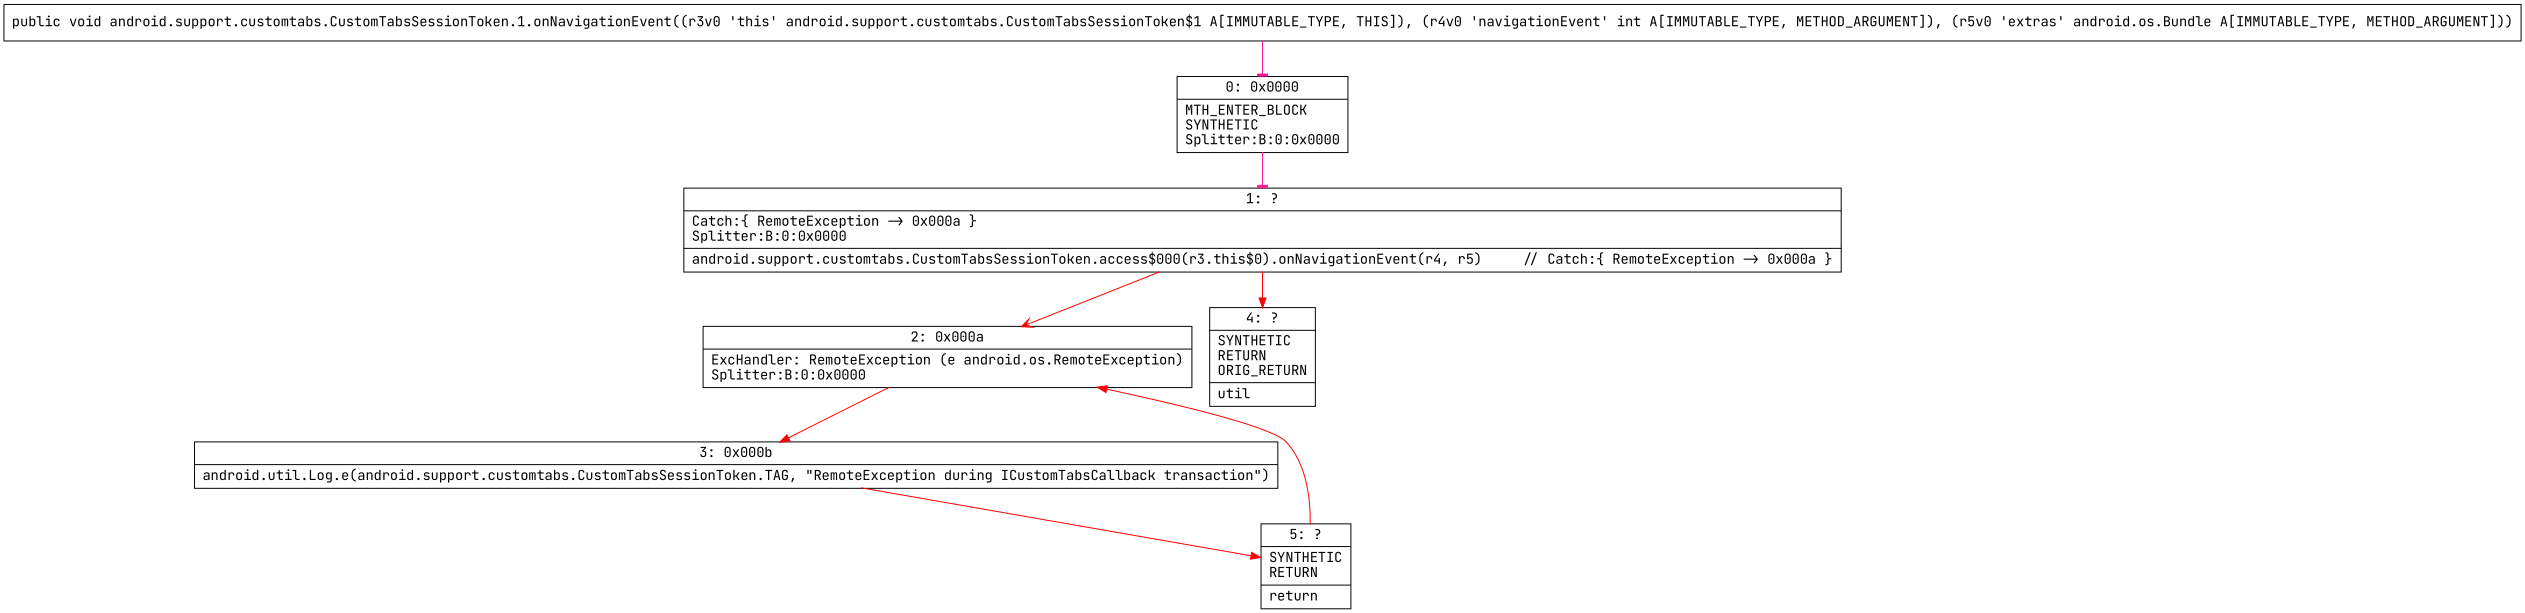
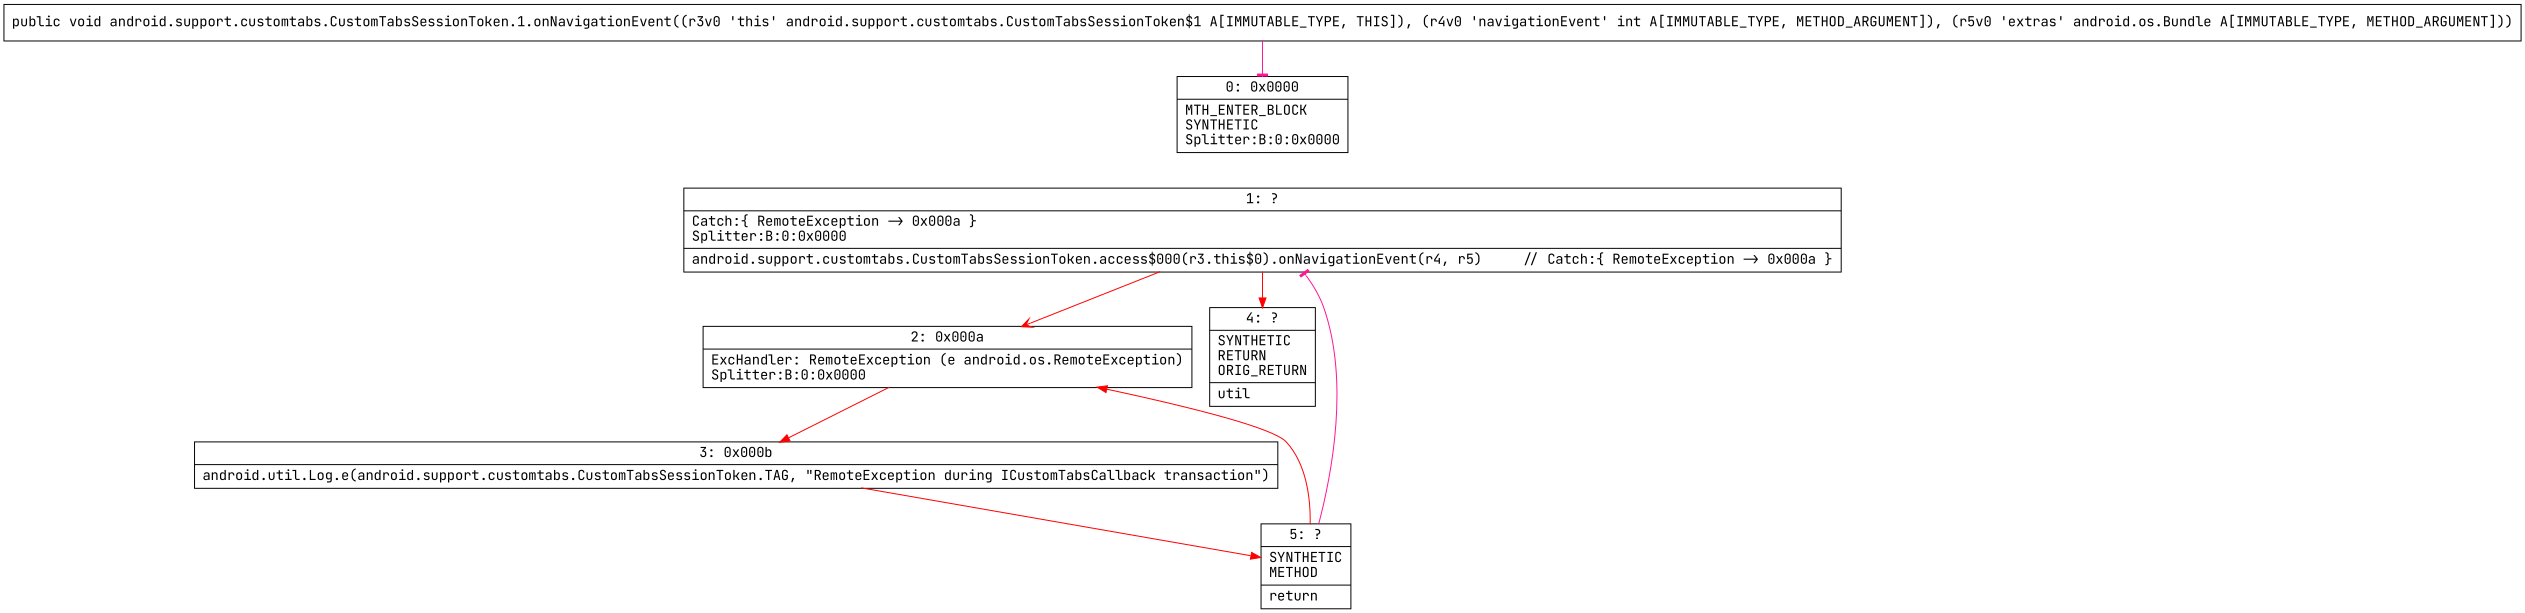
  digraph {
    fontname="JetBrains Mono"
    node [fontname="JetBrains Mono" shape=record]
    edge [arrowhead=normal color=red fontname="JetBrains Mono"]
    n1 [label="{0\:\ 0x0000|MTH_ENTER_BLOCK\lSYNTHETIC\lSplitter:B:0:0x0000\l}"]
    n2 [label="{1\:\ ?|Catch:\{ RemoteException \-\> 0x000a \}\lSplitter:B:0:0x0000\l|android.support.customtabs.CustomTabsSessionToken.access$000(r3.this$0).onNavigationEvent(r4, r5)     \/\/ Catch:\{ RemoteException \-\> 0x000a \}\l}"]
    n3 [label="{2\:\ 0x000a|ExcHandler: RemoteException (e android.os.RemoteException)\lSplitter:B:0:0x0000\l}"]
    n4 [label="{4\:\ ?|SYNTHETIC\lRETURN\lORIG_RETURN\l|util\l}"]
    n5 [label="{3\:\ 0x000b|android.util.Log.e(android.support.customtabs.CustomTabsSessionToken.TAG, \"RemoteException during ICustomTabsCallback transaction\")\l}"]
-   n6 [label="{5\:\ ?|SYNTHETIC\lRETURN\l|return\l}"]
+   n6 [label="{5\:\ ?|SYNTHETIC\lMETHOD\l|return\l}"]
    n7 [label="{public void android.support.customtabs.CustomTabsSessionToken.1.onNavigationEvent((r3v0 'this' android.support.customtabs.CustomTabsSessionToken$1 A[IMMUTABLE_TYPE, THIS]), (r4v0 'navigationEvent' int A[IMMUTABLE_TYPE, METHOD_ARGUMENT]), (r5v0 'extras' android.os.Bundle A[IMMUTABLE_TYPE, METHOD_ARGUMENT])) }"]
-   n1 -> n2 [arrowhead=tee color=deeppink]
+   n6 -> n2 [arrowhead=tee color=deeppink]
    n2 -> n3 [arrowhead=vee]
    n2 -> n4
    n3 -> n5
    n5 -> n6
    n6 -> n3
    n7 -> n1 [arrowhead=tee color=deeppink]
  }
